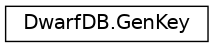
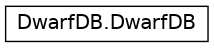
  digraph {
    rankdir=LR
-   n1 [color=black fillcolor=white fontname=Helvetica fontsize=14 height=0.2 label="DwarfDB.GenKey" shape=record style=filled width=0.4]
+   n1 [color=black fillcolor=white fontname=Helvetica fontsize=14 height=0.2 label="DwarfDB.DwarfDB" shape=record style=filled width=0.4]
  }
